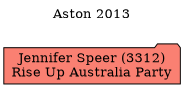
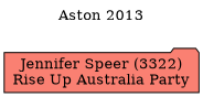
  digraph {
    label="Aston 2013"
    labelloc=t
    mclimit=10
    fontname="DejaVu Serif"
-   n1 [label="Jennifer Speer (3312)\nRise Up Australia Party" shape=folder style=filled fillcolor=salmon fontname="DejaVu Serif"]
+   n1 [label="Jennifer Speer (3322)\nRise Up Australia Party" shape=folder style=filled fillcolor=salmon fontname="DejaVu Serif"]
  }
